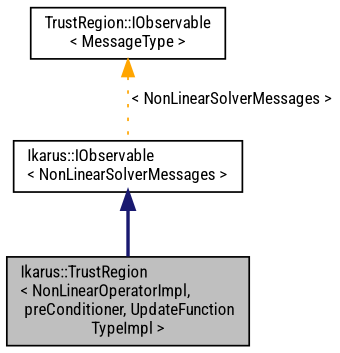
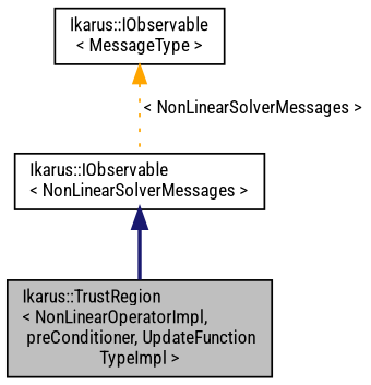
  digraph {
    fontname="Roboto Condensed"
    node [color=black fillcolor=white fontname="Roboto Condensed" fontsize=10 shape=record style=filled]
    edge [dir=back fontname="Roboto Condensed" fontsize=10 labelfontname=Helvetica labelfontsize=10]
    n1 [fillcolor=grey75 fontcolor=black height=0.2 label="Ikarus::TrustRegion\l\< NonLinearOperatorImpl,\l preConditioner, UpdateFunction\lTypeImpl \>" width=0.4]
    n2 [height=0.2 label="Ikarus::IObservable\l\< NonLinearSolverMessages \>" width=0.4]
-   n3 [height=0.2 label="TrustRegion::IObservable\l\< MessageType \>" width=0.4]
+   n3 [height=0.2 label="Ikarus::IObservable\l\< MessageType \>" width=0.4]
    n2 -> n1 [color=midnightblue style=bold]
    n3 -> n2 [color=orange label=" \< NonLinearSolverMessages \>" style=dotted]
  }
